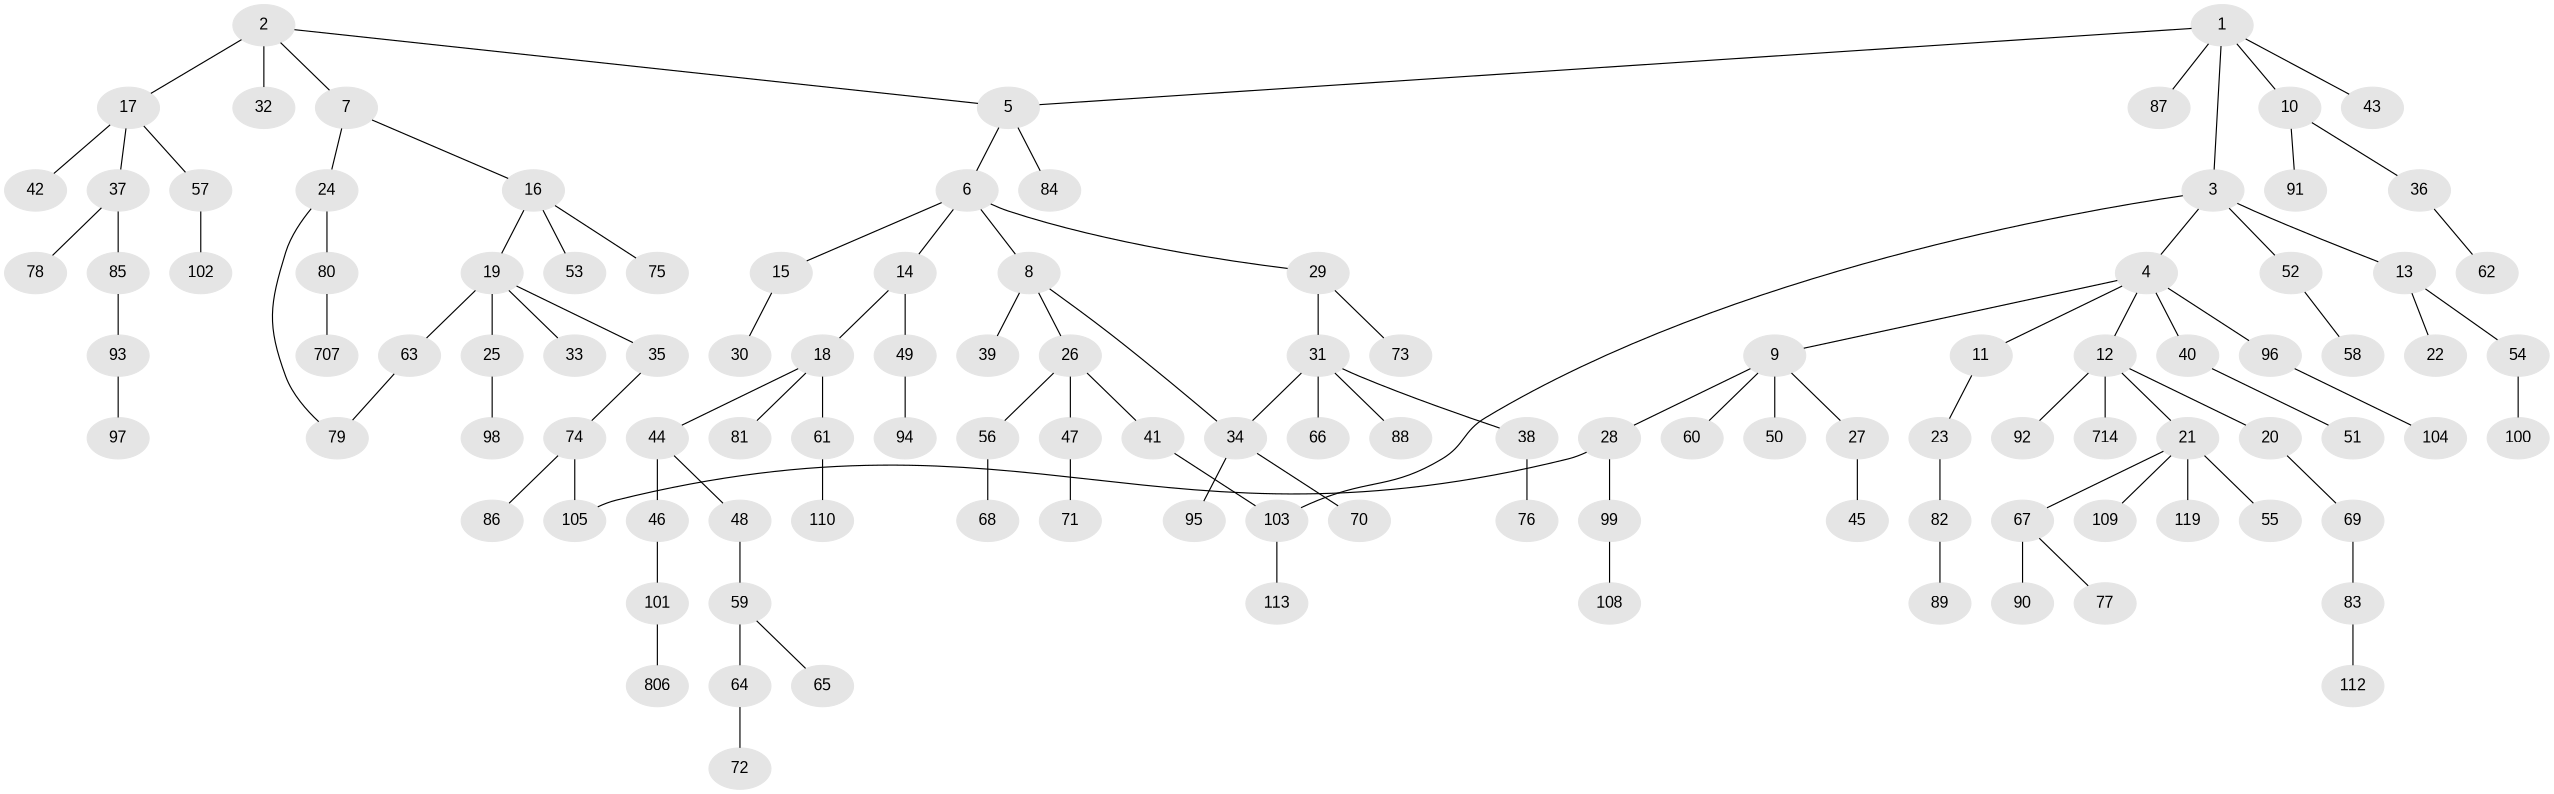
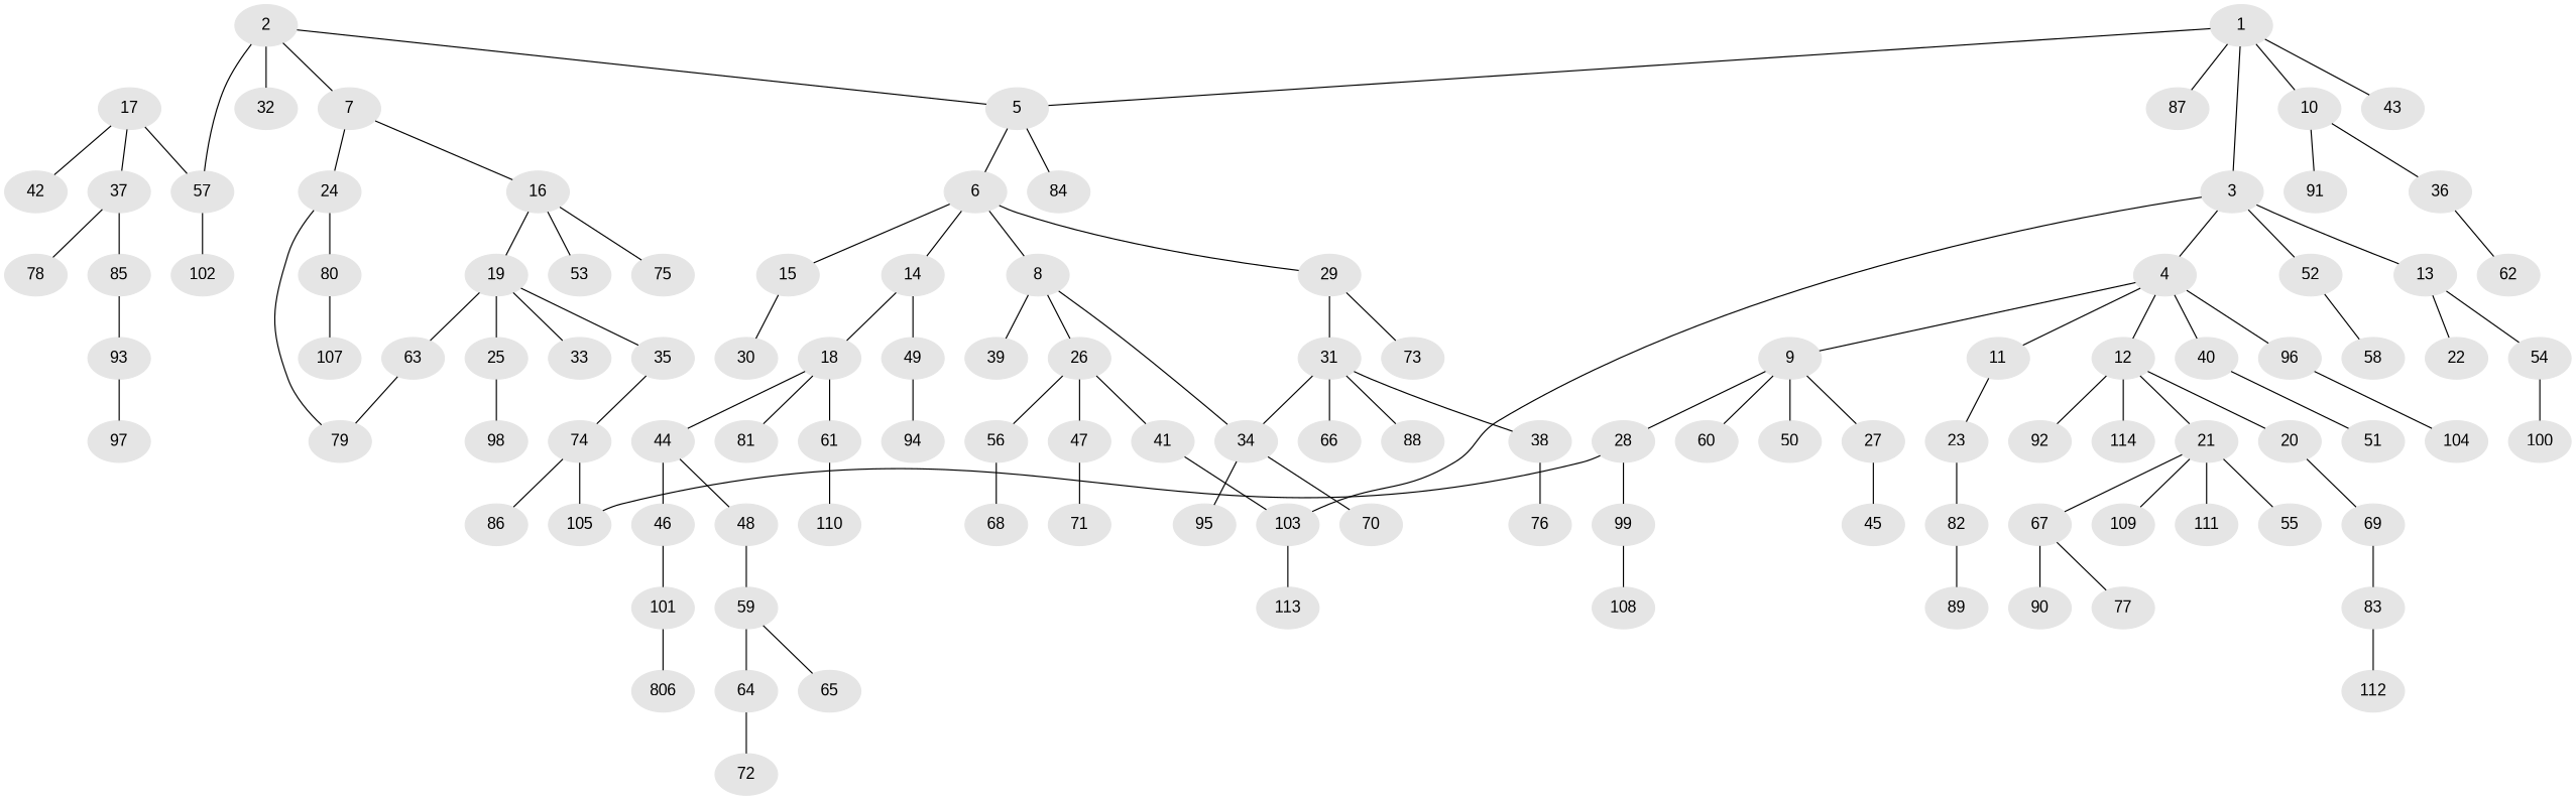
  graph {
    fontname="Liberation Sans"
    node [color=gray90 fontname="Liberation Sans" style=filled]
    edge [fontname="Liberation Sans"]
    1
    3
    10
    43
    87
    5
    2
    7
    17
    32
    4
    13
    52
    103
    36
    91
    6
    84
    16
    24
    37
    42
    57
    9
    11
    12
    40
    96
    22
    54
    58
    113
    27
    28
    50
    60
    23
    20
    21
    92
-   114 [label=714]
+   114
    51
    104
    8
    14
    15
    29
    26
    34
    39
    18
    49
    30
    31
    73
    19
    53
    75
    79
    80
    41
    47
    56
    70
    95
    45
    99
    105
    62
    82
    69
    55
    67
    109
-   111 [label=119]
+   111
    100
    44
    61
    81
    94
    25
    33
    35
    63
    78
    85
    102
    46
    48
    110
    98
    74
    83
    77
    90
    89
-   107 [label=707]
+   107
    71
    68
    108
    38
    66
    88
    76
    86
    93
    101
    59
    n109 [label=806]
    64
    65
    72
    112
    97
    1 -- 3
    1 -- 10
    1 -- 43
    1 -- 87
    1 -- 5
    3 -- 4
    3 -- 13
    3 -- 52
    3 -- 103
    10 -- 36
    10 -- 91
    5 -- 6
    5 -- 84
    2 -- 5
    2 -- 7
-   2 -- 17
+   2 -- 57
    2 -- 32
    7 -- 16
    7 -- 24
    17 -- 37
    17 -- 42
    17 -- 57
    4 -- 9
    4 -- 11
    4 -- 12
    4 -- 40
    4 -- 96
    13 -- 22
    13 -- 54
    52 -- 58
    103 -- 113
    36 -- 62
    6 -- 8
    6 -- 14
    6 -- 15
    6 -- 29
    16 -- 19
    16 -- 53
    16 -- 75
    24 -- 79
    24 -- 80
    37 -- 78
    37 -- 85
    57 -- 102
    9 -- 27
    9 -- 28
    9 -- 50
    9 -- 60
    11 -- 23
    12 -- 20
    12 -- 21
    12 -- 92
    12 -- 114
    40 -- 51
    96 -- 104
    54 -- 100
    27 -- 45
    28 -- 99
    28 -- 105
    23 -- 82
    20 -- 69
    21 -- 55
    21 -- 67
    21 -- 109
    21 -- 111
    8 -- 26
    8 -- 34
    8 -- 39
    14 -- 18
    14 -- 49
    15 -- 30
    29 -- 31
    29 -- 73
    26 -- 41
    26 -- 47
    26 -- 56
    34 -- 70
    34 -- 95
    18 -- 44
    18 -- 61
    18 -- 81
    49 -- 94
    31 -- 34
    31 -- 38
    31 -- 66
    31 -- 88
    19 -- 25
    19 -- 33
    19 -- 35
    19 -- 63
    80 -- 107
    41 -- 103
    47 -- 71
    56 -- 68
    99 -- 108
    82 -- 89
    69 -- 83
    67 -- 77
    67 -- 90
    44 -- 46
    44 -- 48
    61 -- 110
    25 -- 98
    35 -- 74
    63 -- 79
    85 -- 93
    46 -- 101
    48 -- 59
    74 -- 105
    74 -- 86
    83 -- 112
    38 -- 76
    93 -- 97
    101 -- n109
    59 -- 64
    59 -- 65
    64 -- 72
  }
